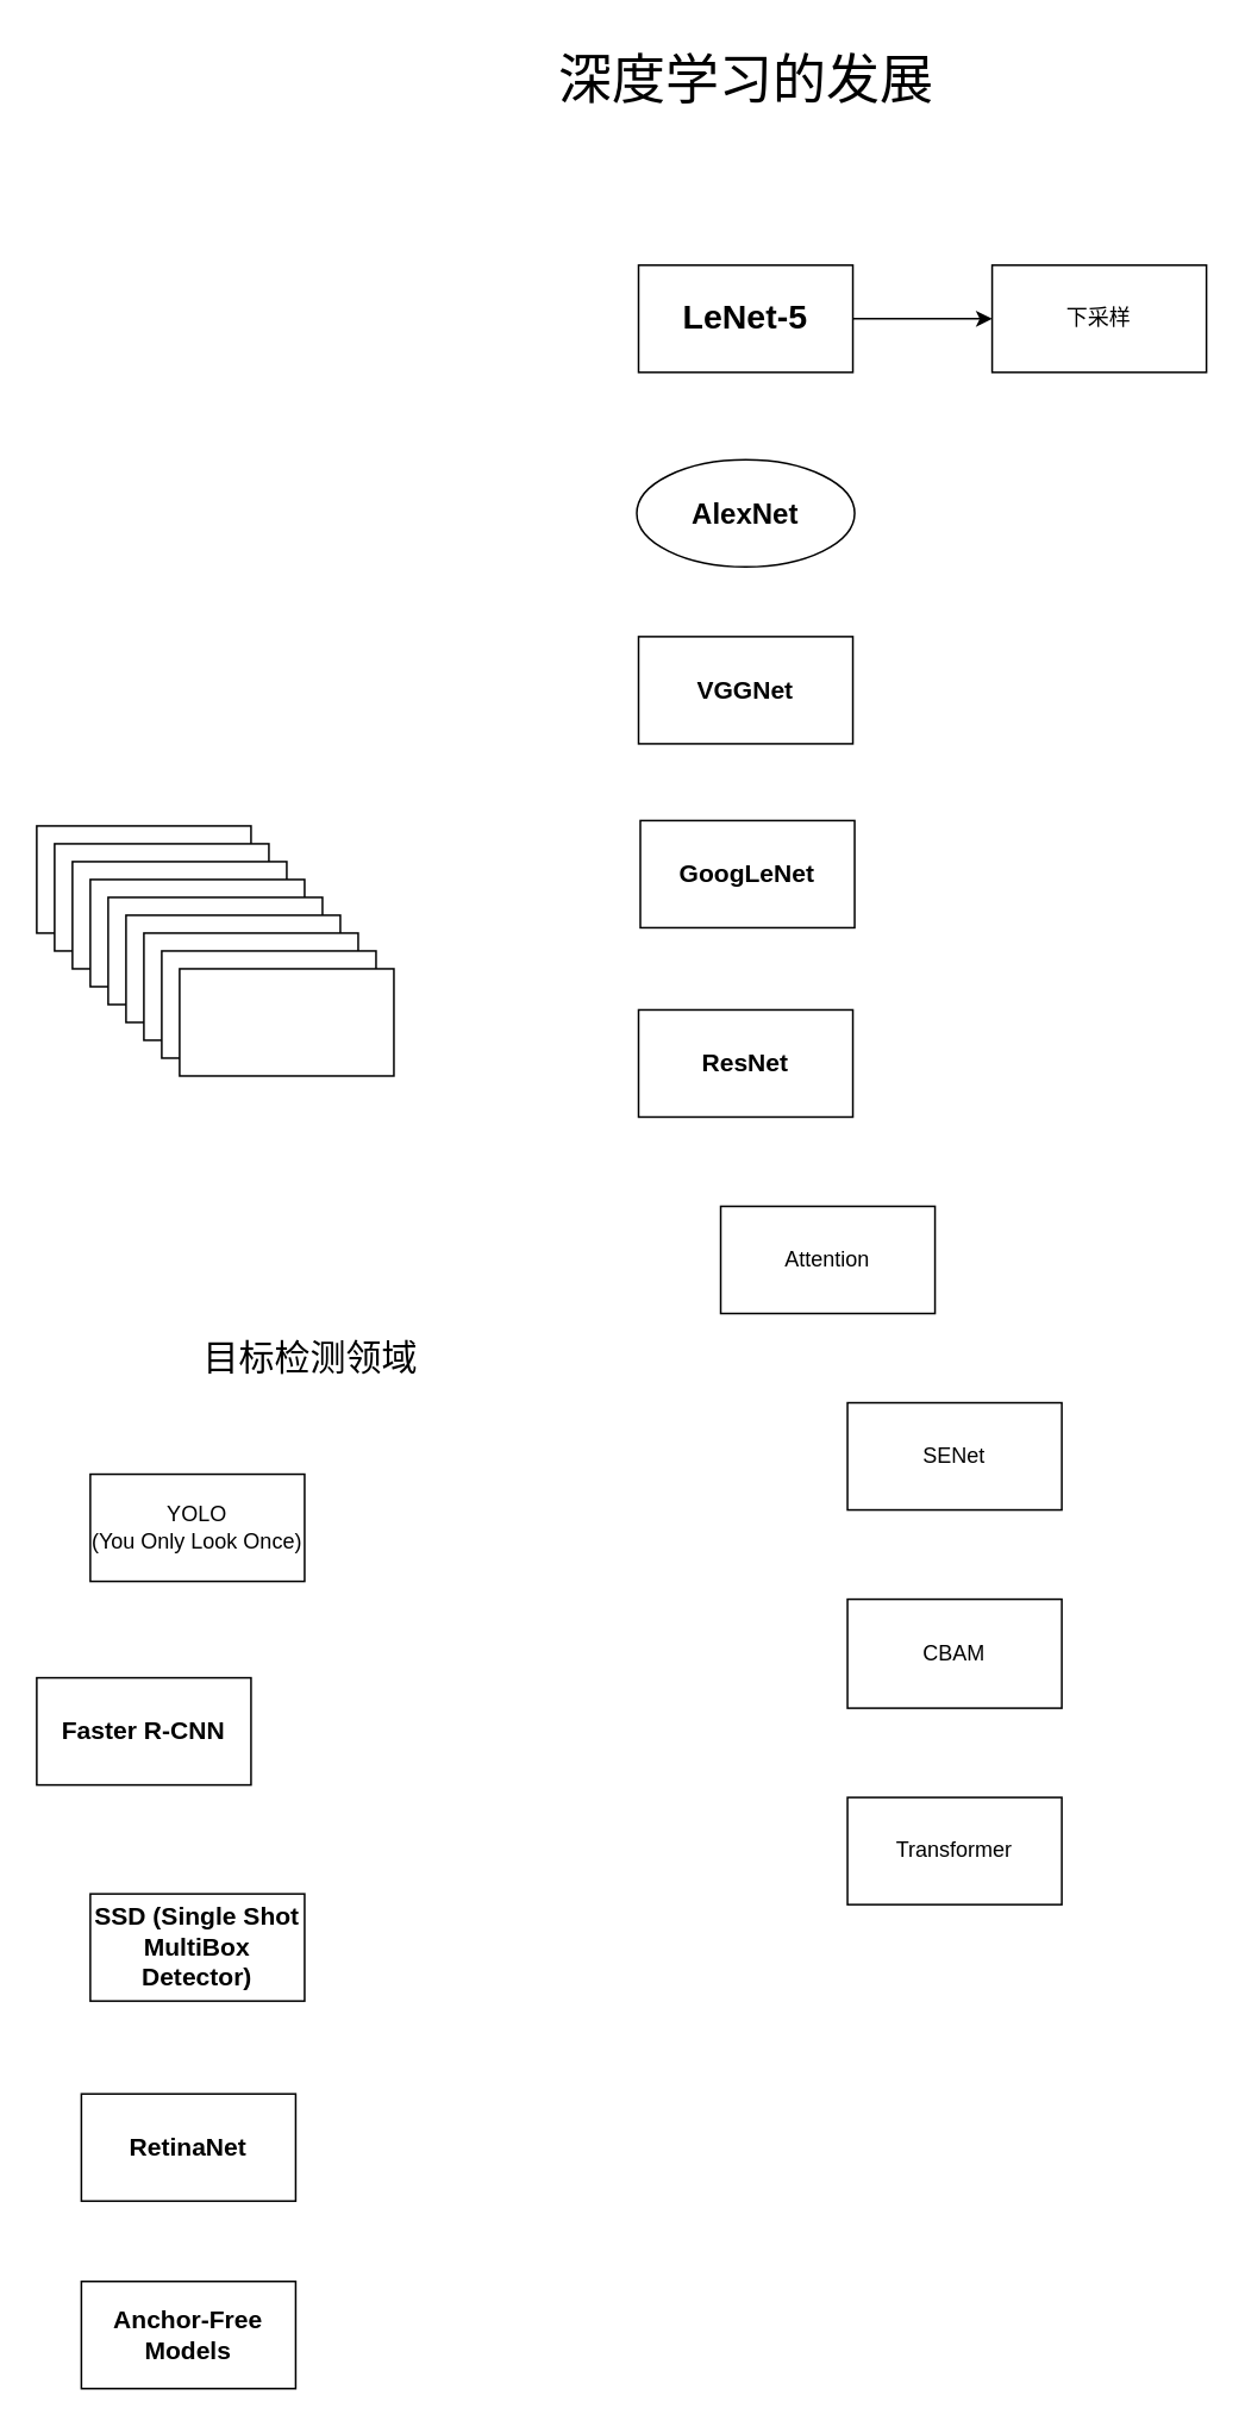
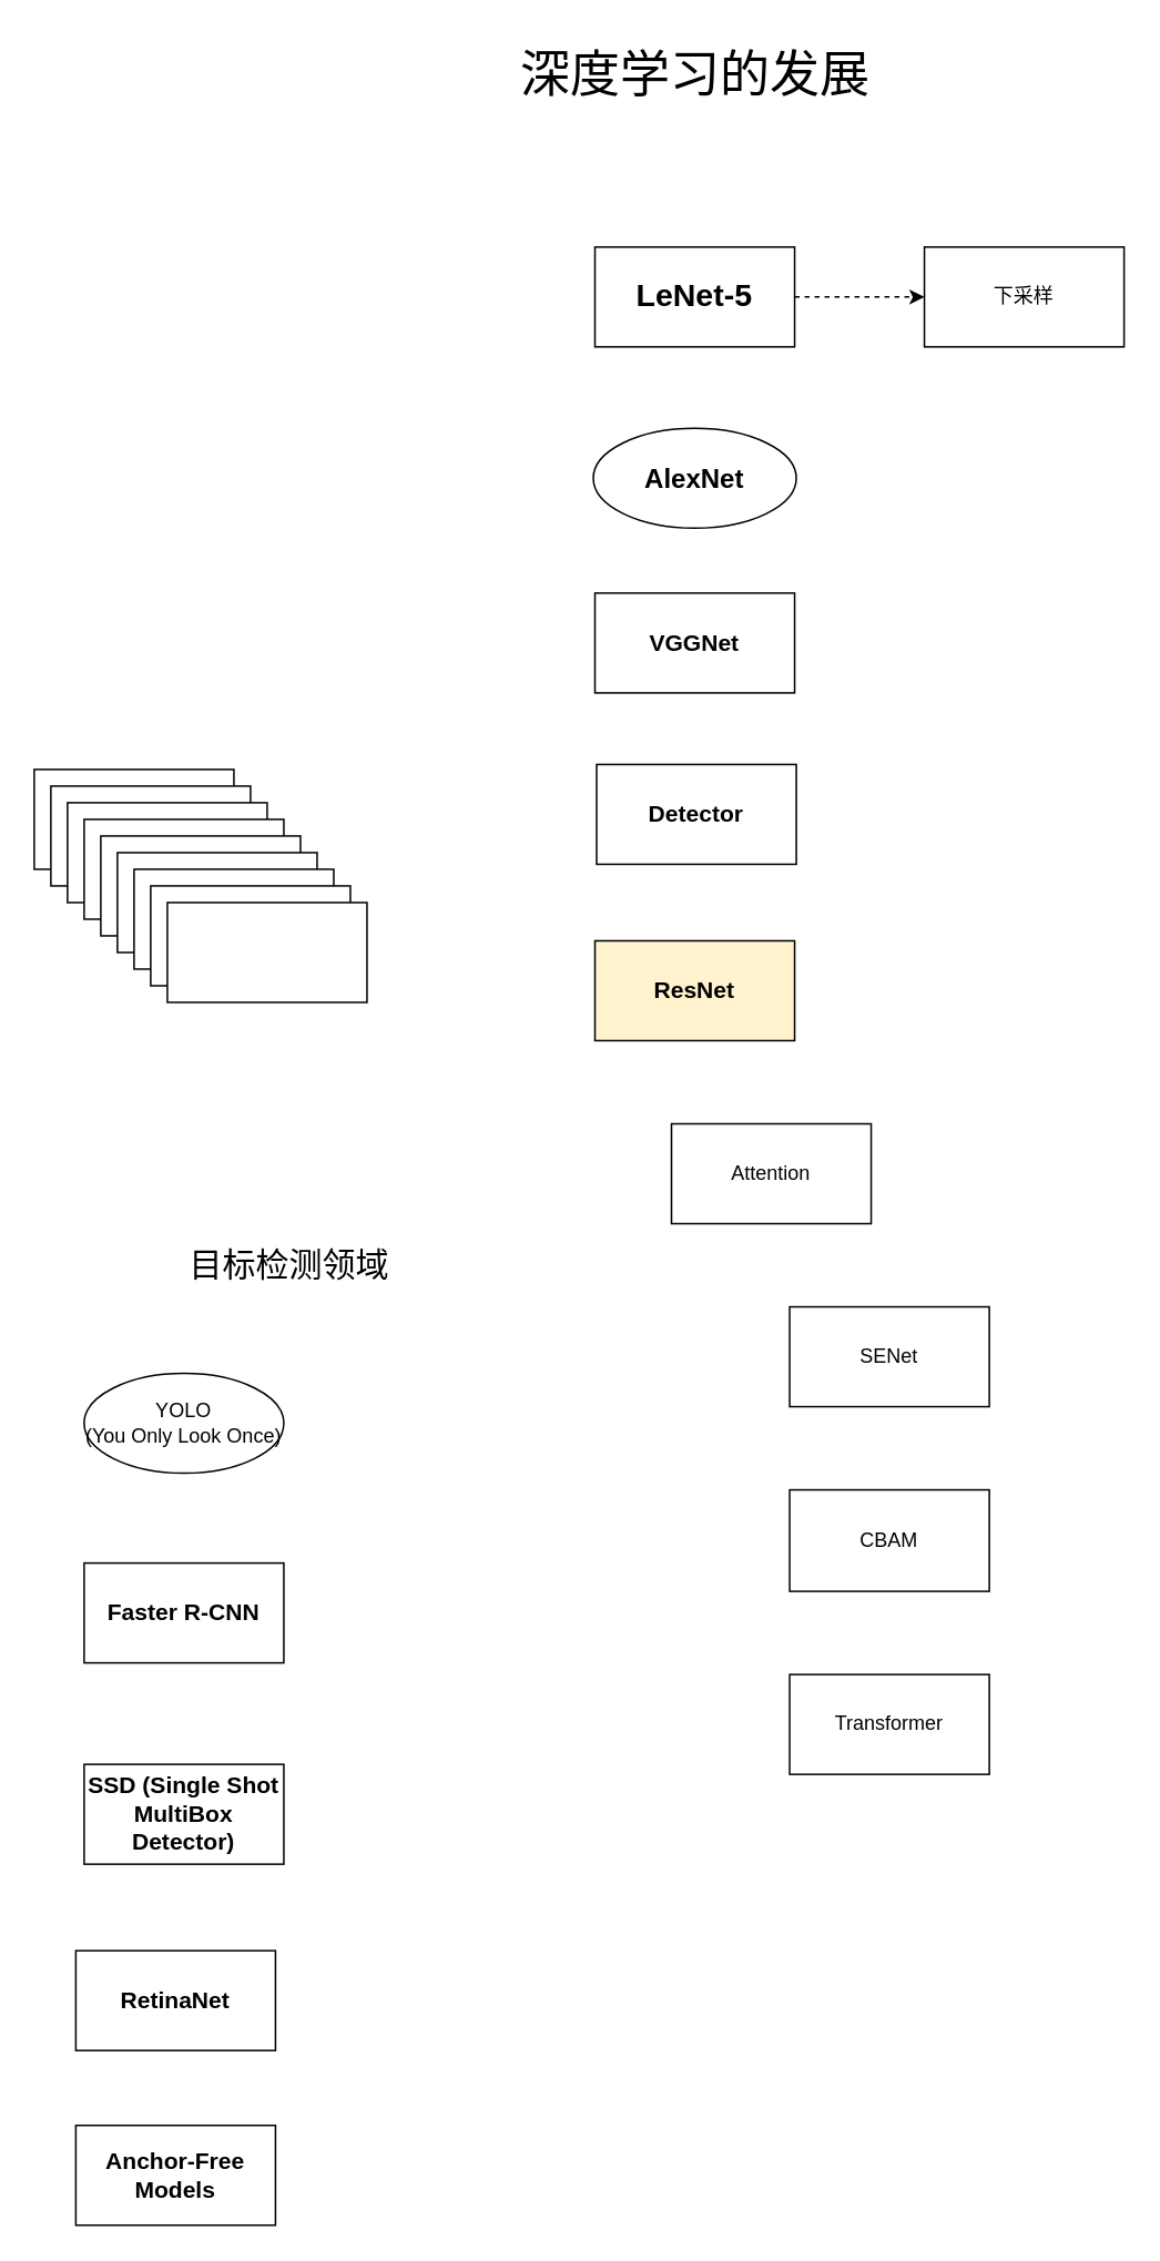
  <mxCell id="0" />
  <mxCell id="1" parent="0" />
  <mxCell id="2" value="&lt;h3 style=&quot;font-size: 15px;&quot;&gt;&lt;font style=&quot;font-size: 16px;&quot;&gt;AlexNet&lt;/font&gt;&lt;/h3&gt;" style="ellipse;whiteSpace=wrap;html=1;" vertex="1" parent="1"><mxGeometry x="356" y="257" width="122" height="60" as="geometry" /></mxCell>
- <mxCell id="3" value="" style="edgeStyle=orthogonalEdgeStyle;rounded=0;orthogonalLoop=1;jettySize=auto;html=1;" edge="1" parent="1" source="4" target="5"><mxGeometry relative="1" as="geometry" /></mxCell>
+ <mxCell id="3" value="" style="edgeStyle=orthogonalEdgeStyle;rounded=0;orthogonalLoop=1;jettySize=auto;html=1;dashed=1;" edge="1" parent="1" source="4" target="5"><mxGeometry relative="1" as="geometry" /></mxCell>
  <mxCell id="4" value="&lt;h3 style=&quot;font-size: 19px;&quot;&gt;LeNet-5&lt;/h3&gt;" style="whiteSpace=wrap;html=1;" vertex="1" parent="1"><mxGeometry x="357" y="148" width="120" height="60" as="geometry" /></mxCell>
  <mxCell id="5" value="下采样" style="rounded=0;whiteSpace=wrap;html=1;" vertex="1" parent="1"><mxGeometry x="555" y="148" width="120" height="60" as="geometry" /></mxCell>
- <mxCell id="6" value="&lt;h3&gt;GoogLeNet&lt;/h3&gt;" style="rounded=0;whiteSpace=wrap;html=1;" vertex="1" parent="1"><mxGeometry x="358" y="459" width="120" height="60" as="geometry" /></mxCell>
- <mxCell id="7" value="&lt;h3&gt;ResNet&lt;/h3&gt;" style="rounded=0;whiteSpace=wrap;html=1;" vertex="1" parent="1"><mxGeometry x="357" y="565" width="120" height="60" as="geometry" /></mxCell>
+ <mxCell id="6" value="&lt;h3&gt;Detector&lt;/h3&gt;" style="rounded=0;whiteSpace=wrap;html=1;" vertex="1" parent="1"><mxGeometry x="358" y="459" width="120" height="60" as="geometry" /></mxCell>
+ <mxCell id="7" value="&lt;h3&gt;ResNet&lt;/h3&gt;" style="rounded=0;whiteSpace=wrap;html=1;fillColor=#fff2cc;" vertex="1" parent="1"><mxGeometry x="357" y="565" width="120" height="60" as="geometry" /></mxCell>
  <mxCell id="8" value="&lt;h3&gt;VGGNet&lt;/h3&gt;" style="rounded=0;whiteSpace=wrap;html=1;" vertex="1" parent="1"><mxGeometry x="357" y="356" width="120" height="60" as="geometry" /></mxCell>
  <mxCell id="9" value="&lt;font style=&quot;font-size: 30px;&quot;&gt;深度学习的发展&lt;br&gt;&lt;/font&gt;" style="text;html=1;align=center;verticalAlign=middle;resizable=0;points=[];autosize=1;strokeColor=none;fillColor=none;" vertex="1" parent="1"><mxGeometry x="303" y="20" width="228" height="48" as="geometry" /></mxCell>
  <mxCell id="10" value="" style="rounded=0;whiteSpace=wrap;html=1;" vertex="1" parent="1"><mxGeometry x="20" y="462" width="120" height="60" as="geometry" /></mxCell>
  <mxCell id="11" value="" style="rounded=0;whiteSpace=wrap;html=1;" vertex="1" parent="1"><mxGeometry x="30" y="472" width="120" height="60" as="geometry" /></mxCell>
  <mxCell id="12" value="" style="rounded=0;whiteSpace=wrap;html=1;" vertex="1" parent="1"><mxGeometry x="40" y="482" width="120" height="60" as="geometry" /></mxCell>
  <mxCell id="13" value="" style="rounded=0;whiteSpace=wrap;html=1;" vertex="1" parent="1"><mxGeometry x="50" y="492" width="120" height="60" as="geometry" /></mxCell>
  <mxCell id="14" value="" style="rounded=0;whiteSpace=wrap;html=1;" vertex="1" parent="1"><mxGeometry x="60" y="502" width="120" height="60" as="geometry" /></mxCell>
  <mxCell id="15" value="" style="rounded=0;whiteSpace=wrap;html=1;" vertex="1" parent="1"><mxGeometry x="70" y="512" width="120" height="60" as="geometry" /></mxCell>
  <mxCell id="16" value="" style="rounded=0;whiteSpace=wrap;html=1;" vertex="1" parent="1"><mxGeometry x="80" y="522" width="120" height="60" as="geometry" /></mxCell>
  <mxCell id="17" value="" style="rounded=0;whiteSpace=wrap;html=1;" vertex="1" parent="1"><mxGeometry x="90" y="532" width="120" height="60" as="geometry" /></mxCell>
  <mxCell id="18" value="" style="rounded=0;whiteSpace=wrap;html=1;" vertex="1" parent="1"><mxGeometry x="100" y="542" width="120" height="60" as="geometry" /></mxCell>
  <mxCell id="19" value="Transformer" style="rounded=0;whiteSpace=wrap;html=1;" vertex="1" parent="1"><mxGeometry x="474" y="1006" width="120" height="60" as="geometry" /></mxCell>
  <mxCell id="20" value="CBAM" style="rounded=0;whiteSpace=wrap;html=1;" vertex="1" parent="1"><mxGeometry x="474" y="895" width="120" height="61" as="geometry" /></mxCell>
  <mxCell id="21" value="SENet" style="rounded=0;whiteSpace=wrap;html=1;" vertex="1" parent="1"><mxGeometry x="474" y="785" width="120" height="60" as="geometry" /></mxCell>
  <mxCell id="22" value="Attention" style="rounded=0;whiteSpace=wrap;html=1;" vertex="1" parent="1"><mxGeometry x="403" y="675" width="120" height="60" as="geometry" /></mxCell>
  <mxCell id="23" value="&lt;h3&gt;Anchor-Free Models &lt;/h3&gt;" style="rounded=0;whiteSpace=wrap;html=1;" vertex="1" parent="1"><mxGeometry x="45" y="1277" width="120" height="60" as="geometry" /></mxCell>
  <mxCell id="24" value="&lt;h3&gt;RetinaNet&lt;/h3&gt;" style="rounded=0;whiteSpace=wrap;html=1;" vertex="1" parent="1"><mxGeometry x="45" y="1172" width="120" height="60" as="geometry" /></mxCell>
  <mxCell id="25" value="&lt;h3&gt; SSD (Single Shot MultiBox Detector)&lt;/h3&gt;" style="rounded=0;whiteSpace=wrap;html=1;" vertex="1" parent="1"><mxGeometry x="50" y="1060" width="120" height="60" as="geometry" /></mxCell>
- <mxCell id="26" value="&lt;h3&gt;Faster R-CNN&lt;/h3&gt;" style="rounded=0;whiteSpace=wrap;html=1;" vertex="1" parent="1"><mxGeometry x="20" y="939" width="120" height="60" as="geometry" /></mxCell>
- <mxCell id="27" value="&lt;div&gt;YOLO&lt;/div&gt;&lt;div&gt;(You Only Look Once)&lt;/div&gt;" style="rounded=0;whiteSpace=wrap;html=1;" vertex="1" parent="1"><mxGeometry x="50" y="825" width="120" height="60" as="geometry" /></mxCell>
+ <mxCell id="26" value="&lt;h3&gt;Faster R-CNN&lt;/h3&gt;" style="rounded=0;whiteSpace=wrap;html=1;" vertex="1" parent="1"><mxGeometry x="50" y="939" width="120" height="60" as="geometry" /></mxCell>
+ <mxCell id="27" value="&lt;div&gt;YOLO&lt;/div&gt;&lt;div&gt;(You Only Look Once)&lt;/div&gt;" style="ellipse;whiteSpace=wrap;html=1;" vertex="1" parent="1"><mxGeometry x="50" y="825" width="120" height="60" as="geometry" /></mxCell>
  <mxCell id="28" value="&lt;font style=&quot;font-size: 20px;&quot;&gt;目标检测领域&lt;/font&gt;" style="text;html=1;align=center;verticalAlign=middle;resizable=0;points=[];autosize=1;strokeColor=none;fillColor=none;" vertex="1" parent="1"><mxGeometry x="104" y="741" width="138" height="36" as="geometry" /></mxCell>
